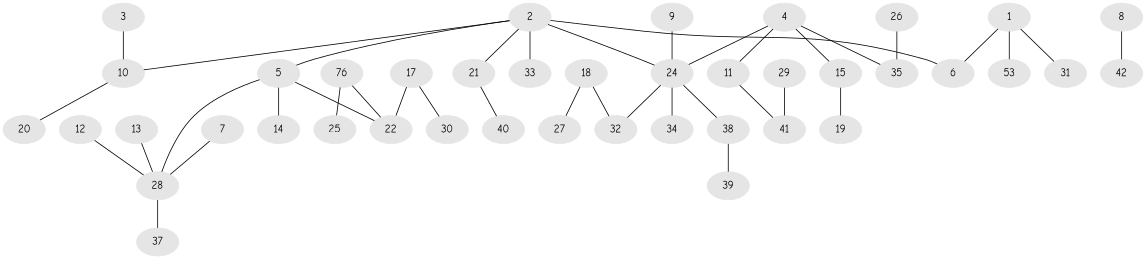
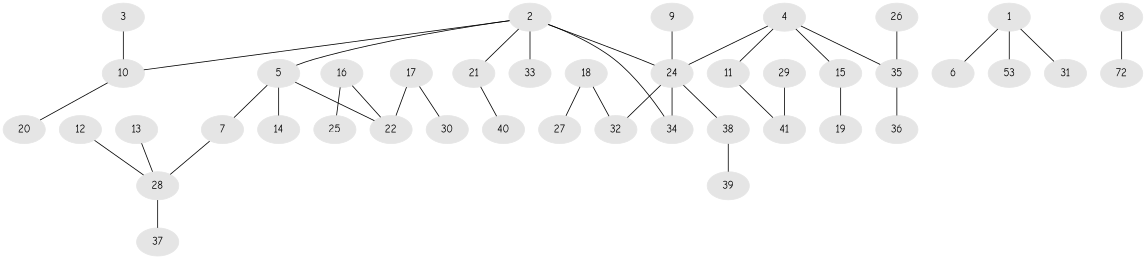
  graph {
    fontname="Comic Neue"
    node [color=gray90 fontname="Comic Neue" style=filled]
    edge [fontname="Comic Neue" weight=1.0]
    1
    6
    n3 [label=53]
    31
    2
    5
    10
    21
    24
    33
    14
    22
    28
    20
    40
    32
    34
    38
    3
    4
    11
    15
    35
    41
    19
+   36
    37
    7
    8
-   42
+   42 [label=72]
    9
    12
    13
-   16 [label=76]
+   16
    25
    17
    30
    18
    27
    39
    26
    29
    1 -- 6
    1 -- n3
    1 -- 31
-   2 -- 6
+   2 -- 34
    2 -- 5
    2 -- 10
    2 -- 21
    2 -- 24
    2 -- 33
    5 -- 14
    5 -- 22
-   5 -- 28
+   5 -- 7
    10 -- 20
    21 -- 40
    24 -- 32
    24 -- 34
    24 -- 38
    28 -- 37
    38 -- 39
    3 -- 10
    4 -- 24
    4 -- 11
    4 -- 15
    4 -- 35
    11 -- 41
    15 -- 19
+   35 -- 36
    7 -- 28
    8 -- 42
    9 -- 24
    12 -- 28
    13 -- 28
    16 -- 22
    16 -- 25
    17 -- 22
    17 -- 30
    18 -- 32
    18 -- 27
    26 -- 35
    29 -- 41
  }
